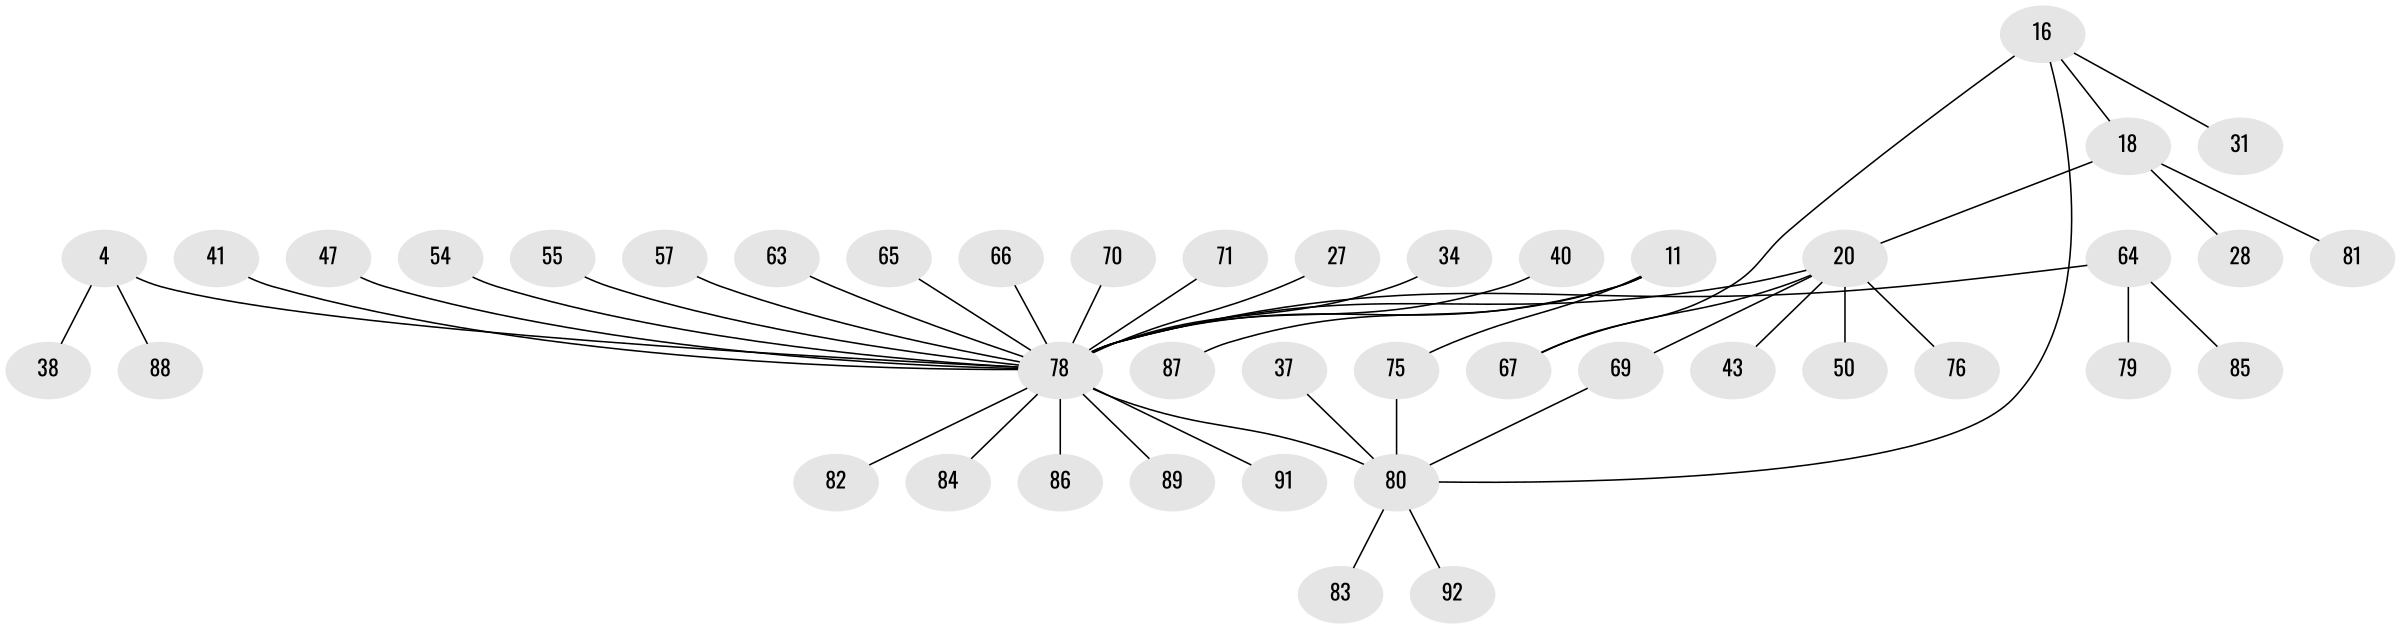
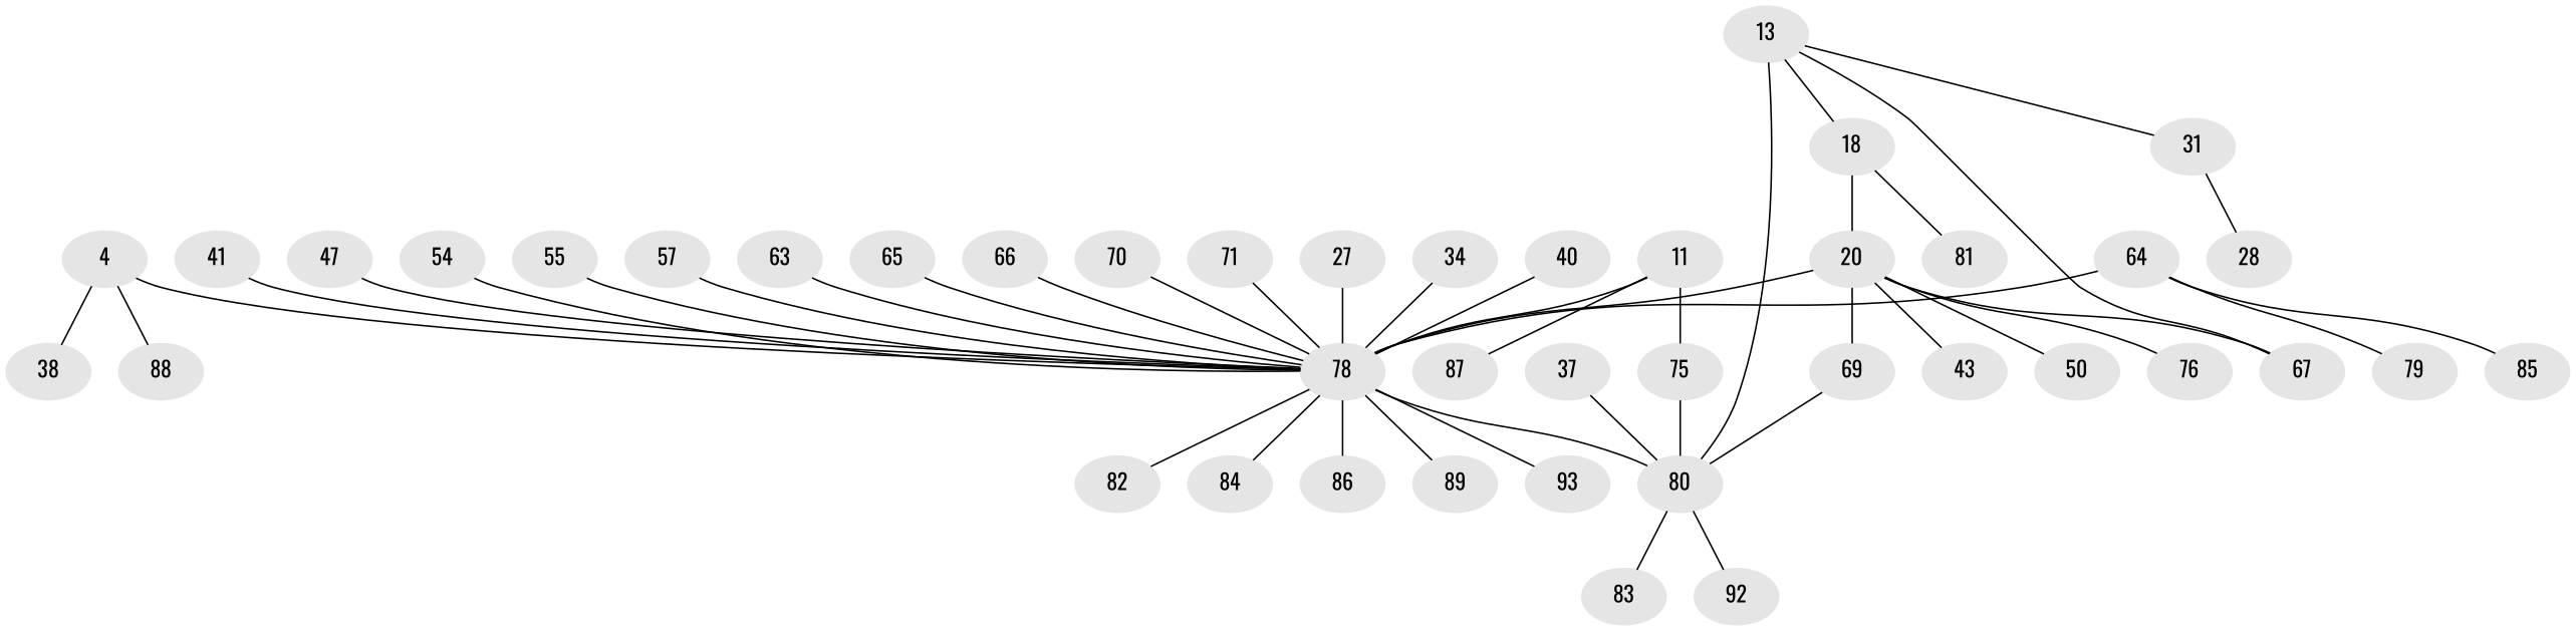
  graph {
    fontname=Oswald
    node [color=gray90 fontname=Oswald style=filled]
    edge [fontname=Oswald]
    4 [super="+1"]
    38
    78 [super="+53+59+72"]
    88
    80 [super="+44+29+15"]
    82
    84
    86
    89
-   93 [super="+46" label=91]
+   93 [super="+46"]
    11 [super="+10"]
    75
    87 [super="+74"]
-   16 [super="+14"]
+   16 [super="+14" label=13]
    18 [super="+17"]
    31
    67 [super="+56"]
    20 [super="+19"]
    28
    81
    83
    92 [super="+91"]
    43
    50
    69 [super="+58"]
    76
    27
    34
    37
    40
    41
    47
    54
    55
    57
    63 [super="+62"]
    64 [super="+8+21+35+36"]
    79
    85
    65
    66
    70
    71
    4 -- 38
    4 -- 78 [weight=5]
    4 -- 88
    78 -- 80 [weight=6]
    78 -- 82
    78 -- 84
    78 -- 86
    78 -- 89
    78 -- 93
    80 -- 83
    80 -- 92
    11 -- 78 [weight=4]
    11 -- 75
    11 -- 87
    75 -- 80
    16 -- 80 [weight=5]
    16 -- 18
    16 -- 31
    16 -- 67
    18 -- 20 [weight=4]
-   18 -- 28
+   31 -- 28
    18 -- 81
    20 -- 78 [weight=4]
    20 -- 67
    20 -- 43
    20 -- 50
    20 -- 69
    20 -- 76
    69 -- 80
    27 -- 78
    34 -- 78
    37 -- 80
    40 -- 78
    41 -- 78
    47 -- 78
    54 -- 78
    55 -- 78
    57 -- 78
    63 -- 78
    64 -- 78 [weight=4]
    64 -- 79
    64 -- 85
    65 -- 78
    66 -- 78
    70 -- 78
    71 -- 78
  }
